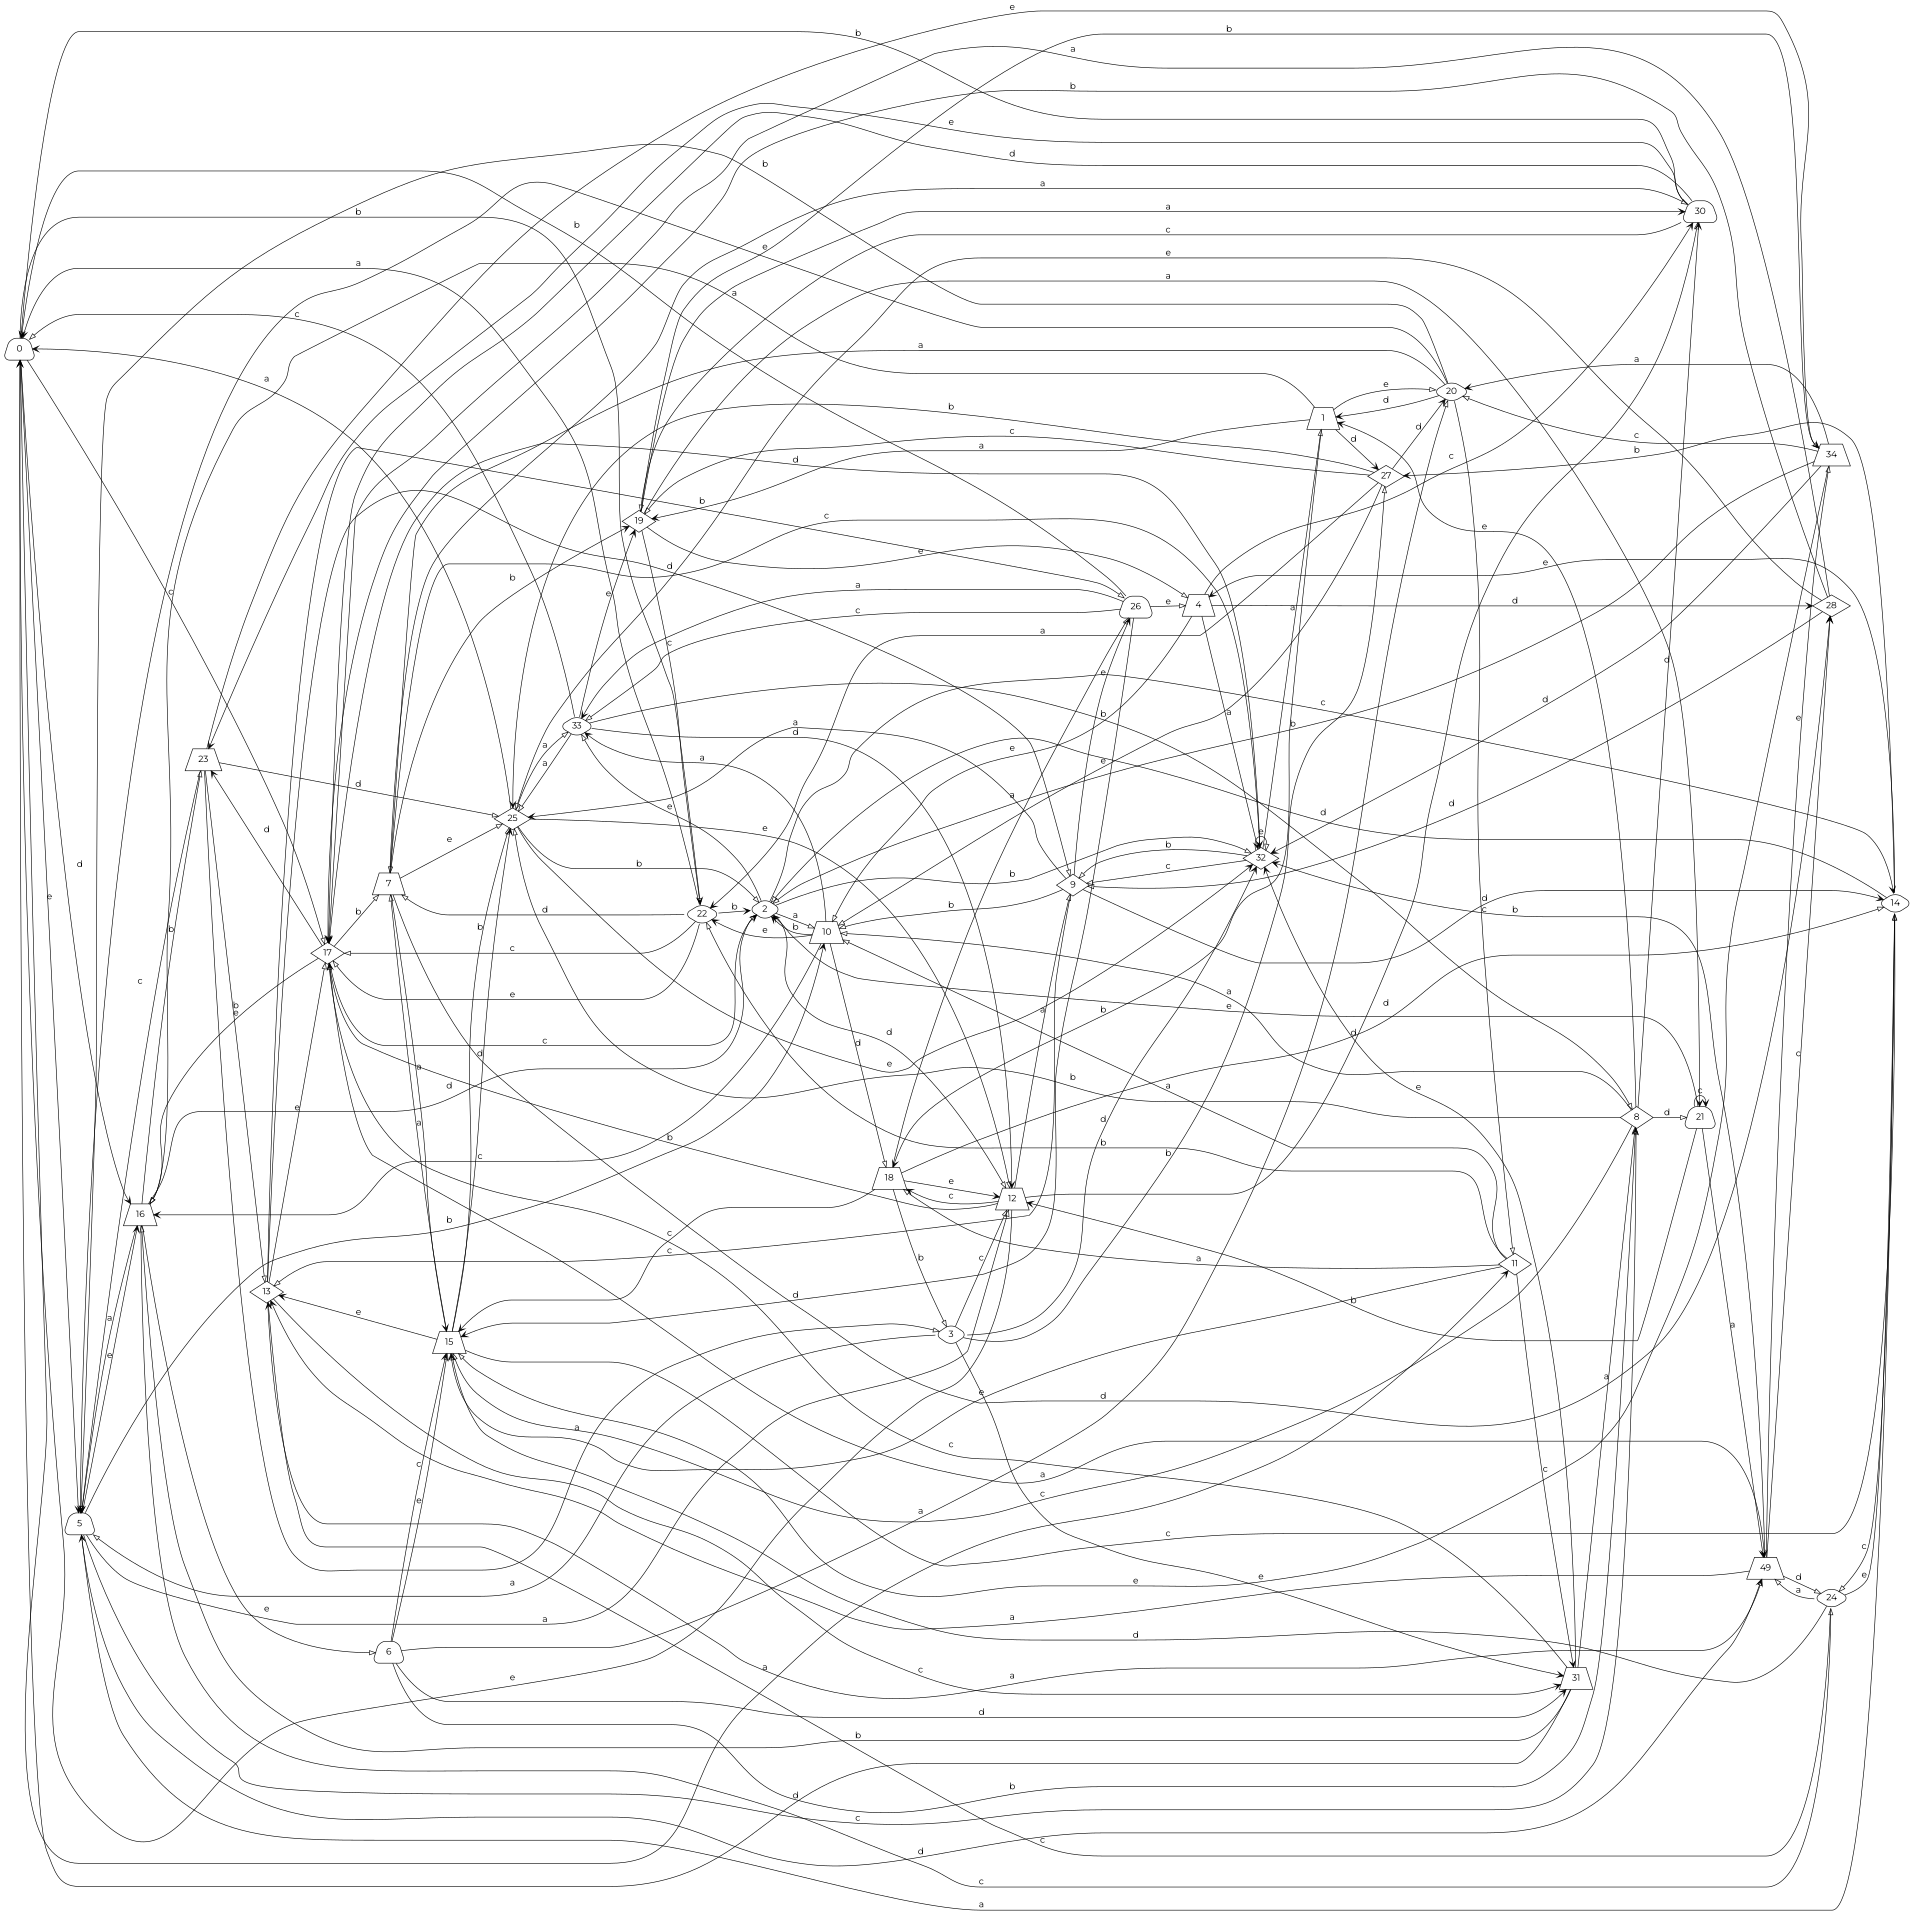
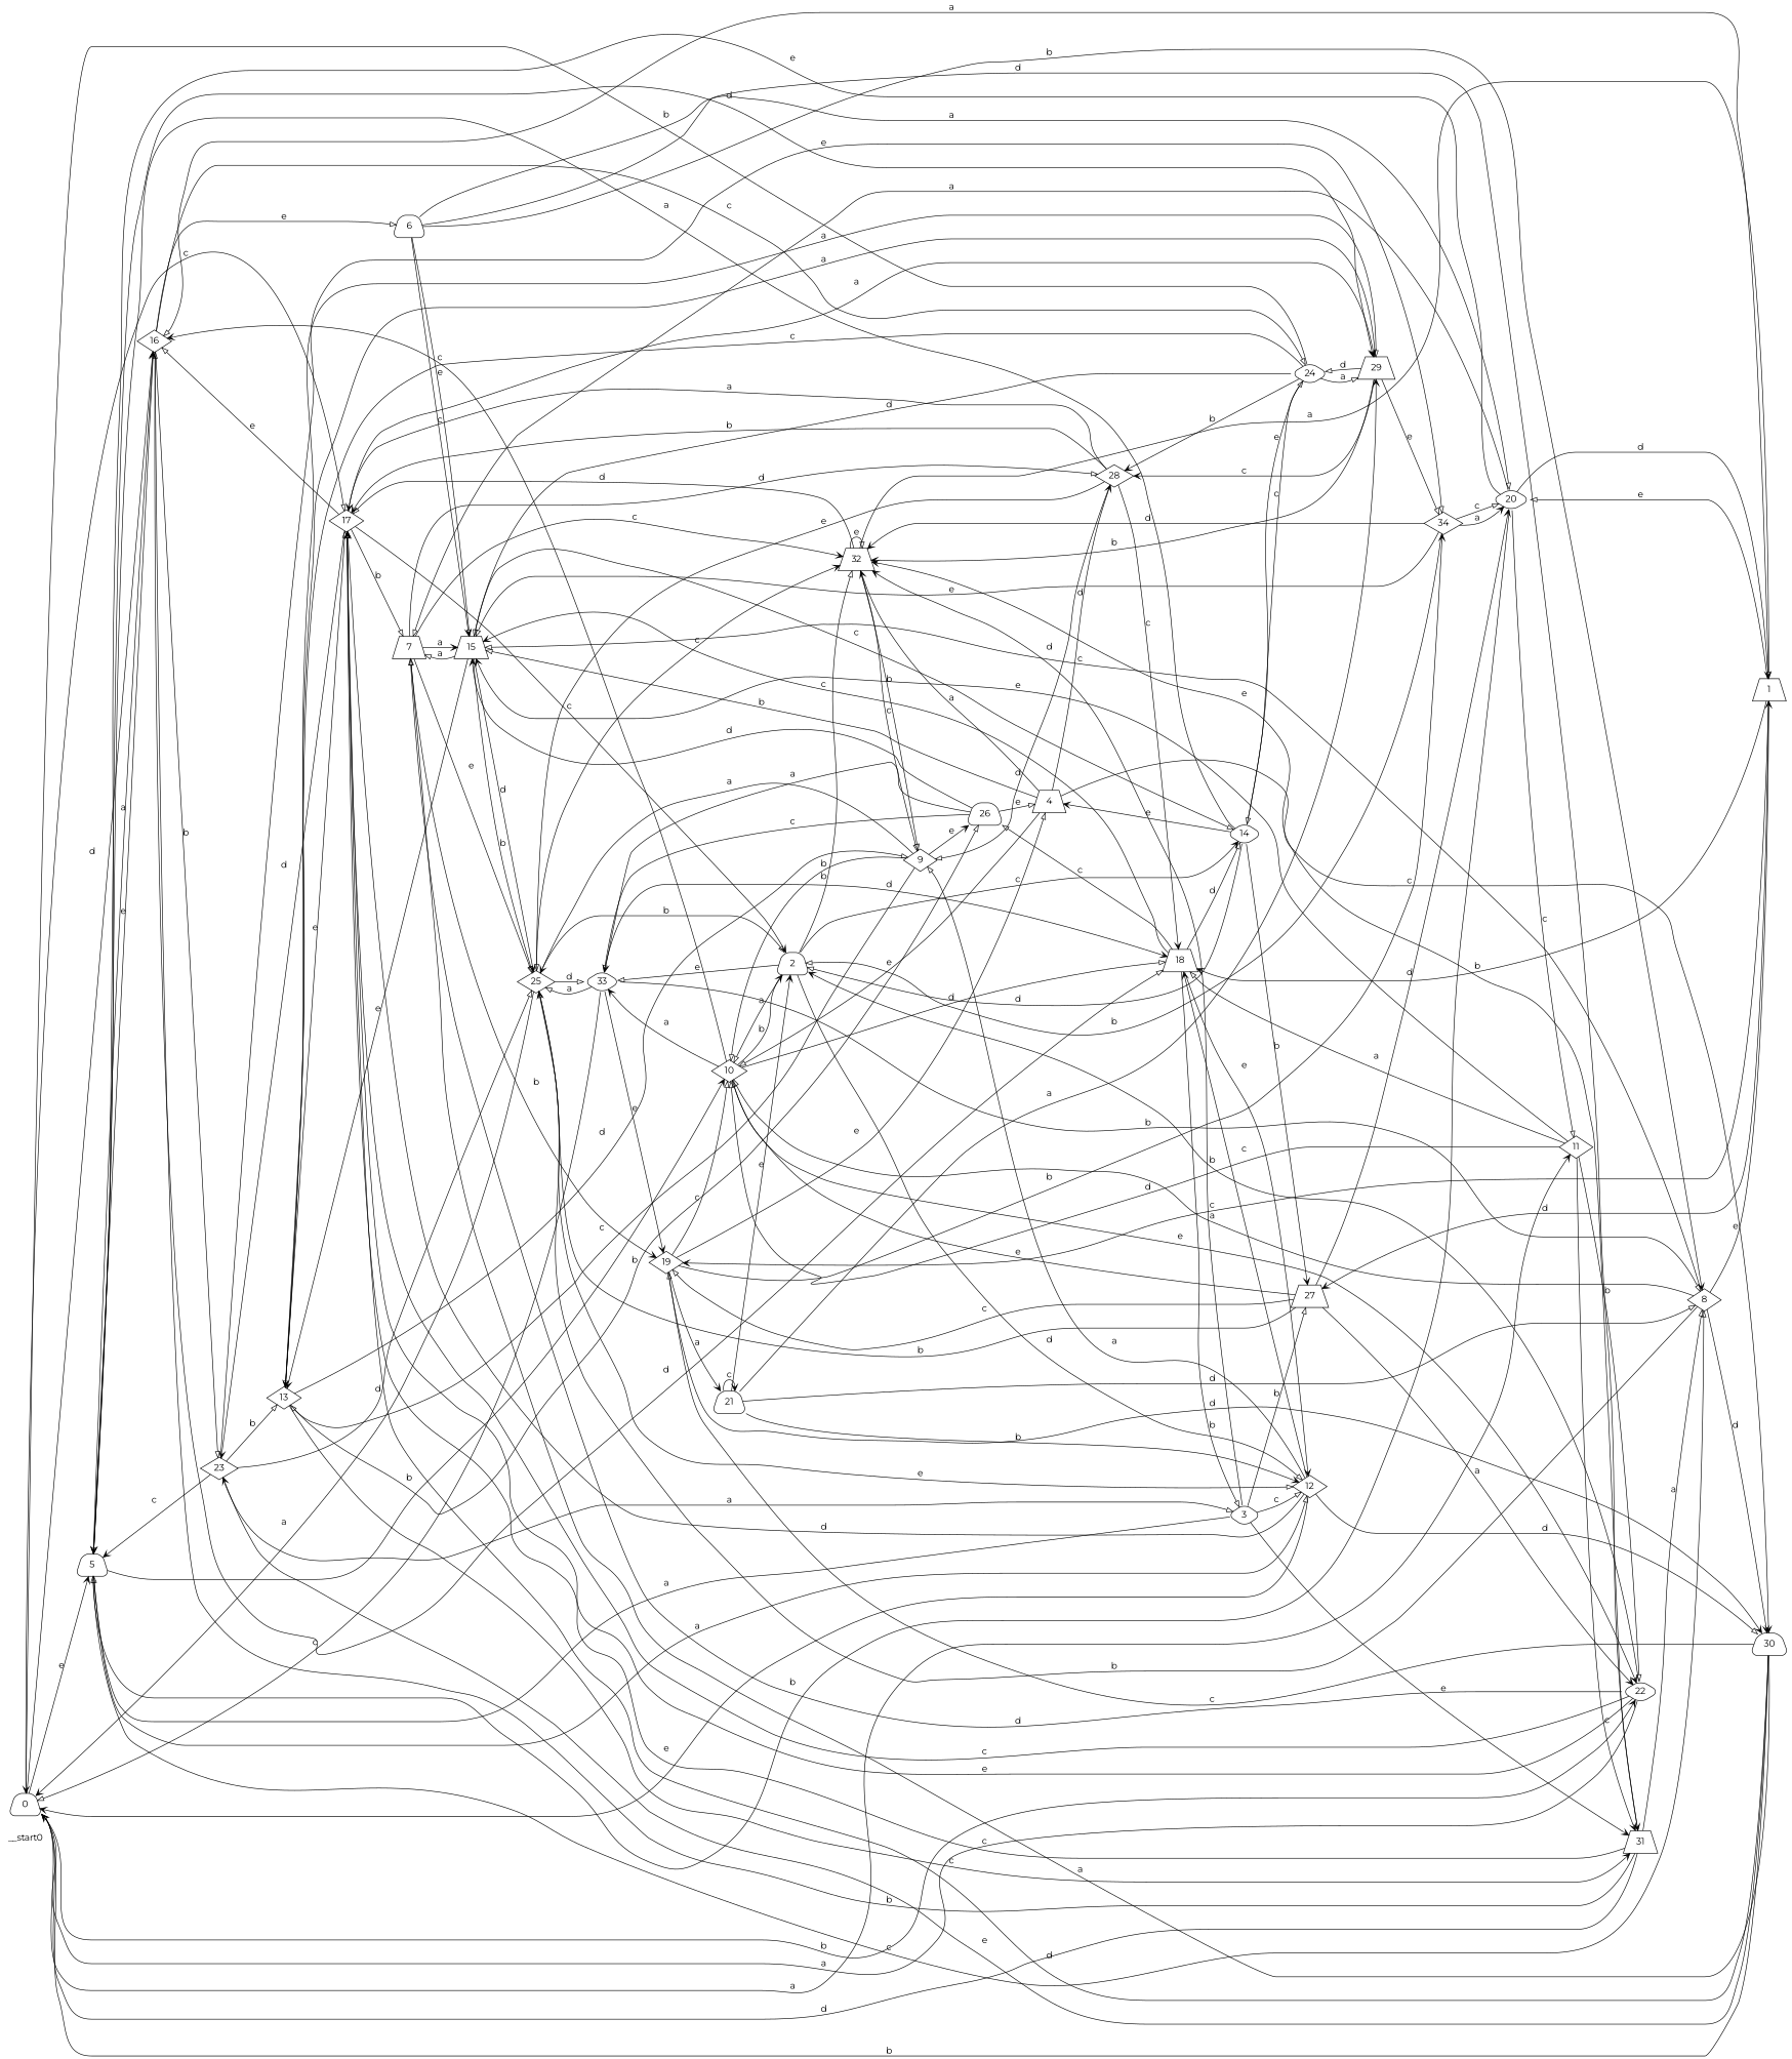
  digraph {
    fontname=Montserrat
    rankdir=LR
    node [fontname=Montserrat shape=diamond color=black fillcolor=white style=filled]
    edge [arrowhead=onormal fontname=Montserrat]
+   __start0 [shape=none color="" fillcolor="" style=""]
    n2 [label=0 shape=trapezium style="rounded,filled"]
    n3 [label=5 shape=trapezium style="rounded,filled"]
    n4 [label=11]
-   n5 [label=16 shape=trapezium]
+   n5 [label=16]
    n6 [label=17]
    n7 [label=22 style="rounded,filled"]
-   n8 [label=10 shape=trapezium]
-   n9 [label=12 shape=trapezium]
+   n8 [label=10]
+   n9 [label=12]
    n10 [label=8]
-   n11 [label=49 shape=trapezium]
+   n11 [label=29 shape=trapezium]
    n12 [label=18 shape=trapezium]
    n13 [label=31 shape=trapezium]
    n14 [label=15 shape=trapezium]
-   n15 [label=2 style="rounded,filled"]
+   n15 [label=2 shape=trapezium style="rounded,filled"]
    n16 [label=6 shape=trapezium style="rounded,filled"]
    n17 [label=24 style="rounded,filled"]
-   n18 [label=23 shape=trapezium]
+   n18 [label=23]
    n19 [label=7 shape=trapezium]
    n20 [label=1 shape=trapezium]
    n21 [label=19]
    n22 [label=20 style="rounded,filled"]
-   n23 [label=27]
+   n23 [label=27 shape=trapezium]
    n24 [label=14 style="rounded,filled"]
    n25 [label=3 style="rounded,filled"]
    n26 [label=26 shape=trapezium style="rounded,filled"]
    n27 [label=4 shape=trapezium]
    n28 [label=30 shape=trapezium style="rounded,filled"]
    n29 [label=21 shape=trapezium style="rounded,filled"]
-   n30 [label=34 shape=trapezium]
+   n30 [label=34]
    n31 [label=25]
-   n32 [label=32]
+   n32 [label=32 shape=trapezium]
    n33 [label=33 style="rounded,filled"]
    n34 [label=9]
    n35 [label=28]
    n36 [label=13]
    n2 -> n3 [arrowhead=vee label=e]
    n2 -> n4 [arrowhead=vee label=a]
    n2 -> n5 [arrowhead=vee label=d]
    n2 -> n6 [label=c]
    n2 -> n7 [arrowhead=vee label=b]
    n3 -> n5 [arrowhead=vee label=e]
    n3 -> n8 [arrowhead=vee label=b]
    n3 -> n9 [label=a]
    n3 -> n10 [label=c]
    n3 -> n11 [arrowhead=vee label=d]
    n4 -> n7 [label=b]
-   n4 -> n8 [label=a]
+   n4 -> n8 [label=d]
    n4 -> n12 [label=a]
    n4 -> n13 [arrowhead=vee label=c]
    n4 -> n14 [arrowhead=vee label=e]
    n5 -> n3 [label=a]
-   n5 -> n15 [label=d]
+   n5 -> n12 [label=d]
    n5 -> n16 [label=e]
    n5 -> n17 [label=c]
    n5 -> n18 [label=b]
    n6 -> n5 [label=e]
    n6 -> n11 [arrowhead=vee label=a]
    n6 -> n15 [arrowhead=vee label=c]
    n6 -> n18 [arrowhead=vee label=d]
    n6 -> n19 [label=b]
    n7 -> n2 [arrowhead=vee label=a]
    n7 -> n6 [label=c]
    n7 -> n6 [label=e]
    n7 -> n15 [arrowhead=vee label=b]
    n7 -> n19 [label=d]
    n8 -> n5 [arrowhead=vee label=c]
    n8 -> n7 [arrowhead=vee label=e]
    n8 -> n12 [label=d]
    n8 -> n15 [arrowhead=vee label=b]
    n8 -> n33 [arrowhead=vee label=a]
    n9 -> n2 [arrowhead=vee label=e]
-   n9 -> n6 [arrowhead=vee label=b]
+   n9 -> n6 [arrowhead=vee label=d]
    n9 -> n12 [arrowhead=vee label=c]
    n9 -> n28 [label=d]
    n9 -> n34 [label=a]
    n10 -> n8 [label=a]
    n10 -> n14 [label=c]
    n10 -> n20 [arrowhead=vee label=e]
    n10 -> n28 [arrowhead=vee label=d]
    n10 -> n31 [label=b]
    n11 -> n17 [label=d]
    n11 -> n30 [label=e]
    n11 -> n32 [arrowhead=vee label=b]
    n11 -> n35 [arrowhead=vee label=c]
    n11 -> n36 [arrowhead=vee label=a]
    n12 -> n9 [arrowhead=vee label=e]
    n12 -> n14 [arrowhead=vee label=c]
    n12 -> n24 [label=d]
    n12 -> n25 [label=b]
-   n12 -> n26 [label=a]
+   n12 -> n26 [label=c]
    n13 -> n2 [arrowhead=vee label=d]
    n13 -> n5 [label=b]
    n13 -> n6 [label=c]
    n13 -> n10 [label=a]
    n13 -> n32 [arrowhead=vee label=e]
    n14 -> n19 [label=a]
    n14 -> n24 [label=c]
    n14 -> n31 [label=b]
    n14 -> n31 [arrowhead=vee label=d]
    n14 -> n36 [arrowhead=vee label=e]
    n15 -> n8 [label=a]
    n15 -> n9 [label=d]
    n15 -> n24 [arrowhead=vee label=c]
    n15 -> n32 [label=b]
    n15 -> n33 [label=e]
    n16 -> n10 [arrowhead=vee label=b]
    n16 -> n13 [arrowhead=vee label=d]
    n16 -> n14 [arrowhead=vee label=c]
    n16 -> n14 [label=e]
    n16 -> n22 [label=a]
    n17 -> n11 [label=a]
    n17 -> n14 [label=d]
    n17 -> n24 [label=e]
-   n17 -> n36 [arrowhead=vee label=c]
+   n17 -> n35 [arrowhead=vee label=b]
+   n17 -> n36 [label=c]
    n18 -> n3 [arrowhead=vee label=c]
    n18 -> n25 [label=a]
    n18 -> n30 [label=e]
    n18 -> n31 [label=d]
    n18 -> n36 [label=b]
    n19 -> n14 [arrowhead=vee label=a]
    n19 -> n21 [arrowhead=vee label=b]
    n19 -> n31 [label=e]
    n19 -> n32 [arrowhead=vee label=c]
-   n19 -> n35 [arrowhead=vee label=d]
+   n19 -> n35 [label=d]
    n20 -> n5 [label=a]
    n20 -> n12 [arrowhead=vee label=b]
-   n20 -> n21 [arrowhead=vee label=a]
+   n20 -> n21 [arrowhead=vee label=c]
    n20 -> n22 [label=e]
    n20 -> n23 [arrowhead=vee label=d]
-   n21 -> n7 [label=c]
+   n21 -> n8 [label=c]
    n21 -> n27 [label=e]
-   n21 -> n28 [arrowhead=vee label=a]
+   n21 -> n28 [arrowhead=vee label=d]
    n21 -> n29 [arrowhead=vee label=a]
    n21 -> n30 [arrowhead=vee label=b]
    n22 -> n3 [label=b]
    n22 -> n3 [arrowhead=vee label=e]
    n22 -> n4 [label=c]
    n22 -> n19 [label=a]
    n22 -> n20 [arrowhead=vee label=d]
    n23 -> n7 [arrowhead=vee label=a]
    n23 -> n8 [label=e]
    n23 -> n21 [label=c]
    n23 -> n22 [arrowhead=vee label=d]
    n23 -> n31 [arrowhead=vee label=b]
    n24 -> n3 [arrowhead=vee label=a]
    n24 -> n15 [label=d]
    n24 -> n17 [label=c]
    n24 -> n23 [arrowhead=vee label=b]
    n24 -> n27 [arrowhead=vee label=e]
    n25 -> n3 [label=a]
    n25 -> n9 [label=c]
    n25 -> n13 [arrowhead=vee label=e]
    n25 -> n23 [label=b]
    n25 -> n32 [arrowhead=vee label=d]
-   n26 -> n2 [arrowhead=vee label=b]
+   n17 -> n2 [arrowhead=vee label=b]
    n26 -> n14 [arrowhead=vee label=d]
    n26 -> n27 [label=e]
    n26 -> n33 [arrowhead=vee label=a]
    n26 -> n33 [label=c]
    n27 -> n8 [label=e]
+   n27 -> n14 [label=b]
    n27 -> n28 [arrowhead=vee label=c]
    n27 -> n32 [arrowhead=vee label=a]
    n27 -> n35 [arrowhead=vee label=d]
    n28 -> n2 [label=b]
    n28 -> n6 [arrowhead=vee label=d]
    n28 -> n18 [arrowhead=vee label=e]
-   n19 -> n28 [label=a]
+   n28 -> n19 [label=a]
    n28 -> n21 [label=c]
    n29 -> n9 [arrowhead=vee label=b]
-   n10 -> n29 [label=d]
+   n29 -> n10 [label=d]
    n29 -> n11 [arrowhead=vee label=a]
    n29 -> n15 [arrowhead=vee label=e]
    n29 -> n29 [arrowhead=vee label=c]
    n30 -> n14 [label=e]
    n30 -> n15 [label=b]
    n30 -> n22 [arrowhead=vee label=a]
    n30 -> n22 [label=c]
    n30 -> n32 [arrowhead=vee label=d]
    n31 -> n2 [arrowhead=vee label=a]
    n31 -> n9 [label=e]
    n31 -> n15 [label=b]
-   n31 -> n32 [arrowhead=vee label=e]
-   n31 -> n33 [label=a]
+   n31 -> n32 [arrowhead=vee label=c]
+   n31 -> n33 [label=d]
    n32 -> n6 [label=d]
    n32 -> n20 [label=a]
    n32 -> n32 [label=e]
    n32 -> n34 [label=b]
    n32 -> n34 [label=c]
    n33 -> n2 [label=c]
    n33 -> n10 [label=b]
-   n33 -> n9 [arrowhead=vee label=d]
+   n33 -> n12 [arrowhead=vee label=d]
    n33 -> n21 [arrowhead=vee label=e]
    n33 -> n31 [label=a]
    n34 -> n8 [label=b]
-   n34 -> n24 [arrowhead=vee label=d]
    n34 -> n26 [arrowhead=vee label=e]
    n34 -> n31 [arrowhead=vee label=a]
    n34 -> n36 [label=c]
    n35 -> n6 [arrowhead=vee label=a]
    n35 -> n6 [arrowhead=vee label=b]
+   n35 -> n12 [arrowhead=vee label=c]
    n35 -> n31 [label=e]
    n35 -> n34 [label=d]
    n36 -> n6 [label=e]
    n36 -> n11 [label=a]
    n36 -> n13 [arrowhead=vee label=c]
    n36 -> n26 [label=b]
    n36 -> n34 [label=d]
  }
